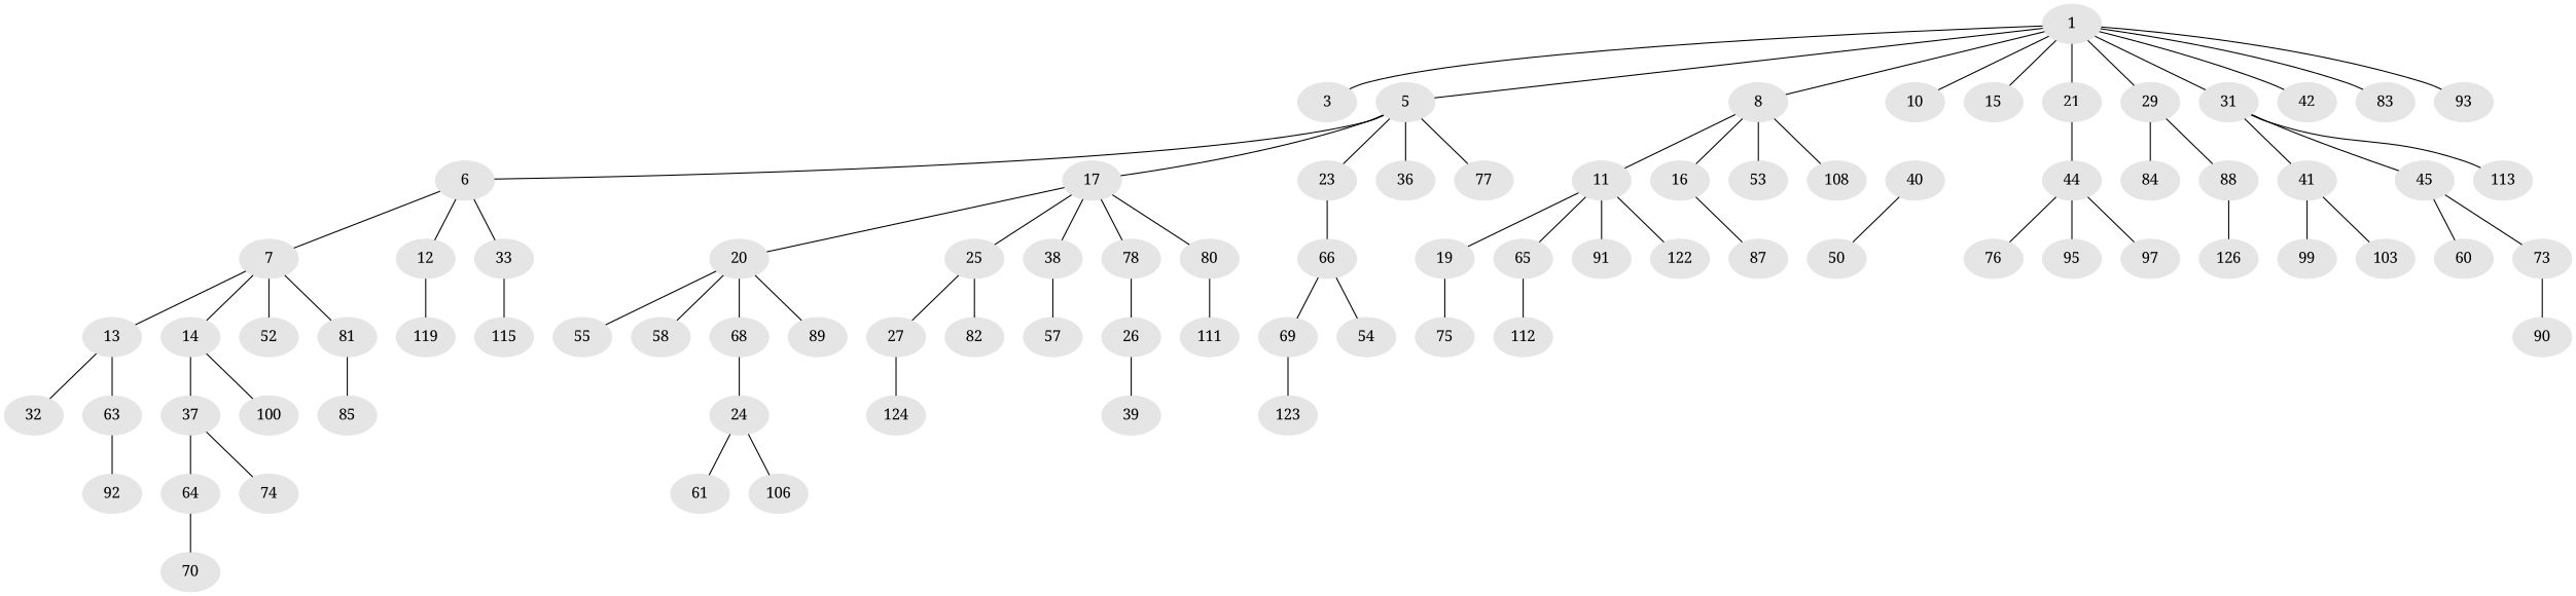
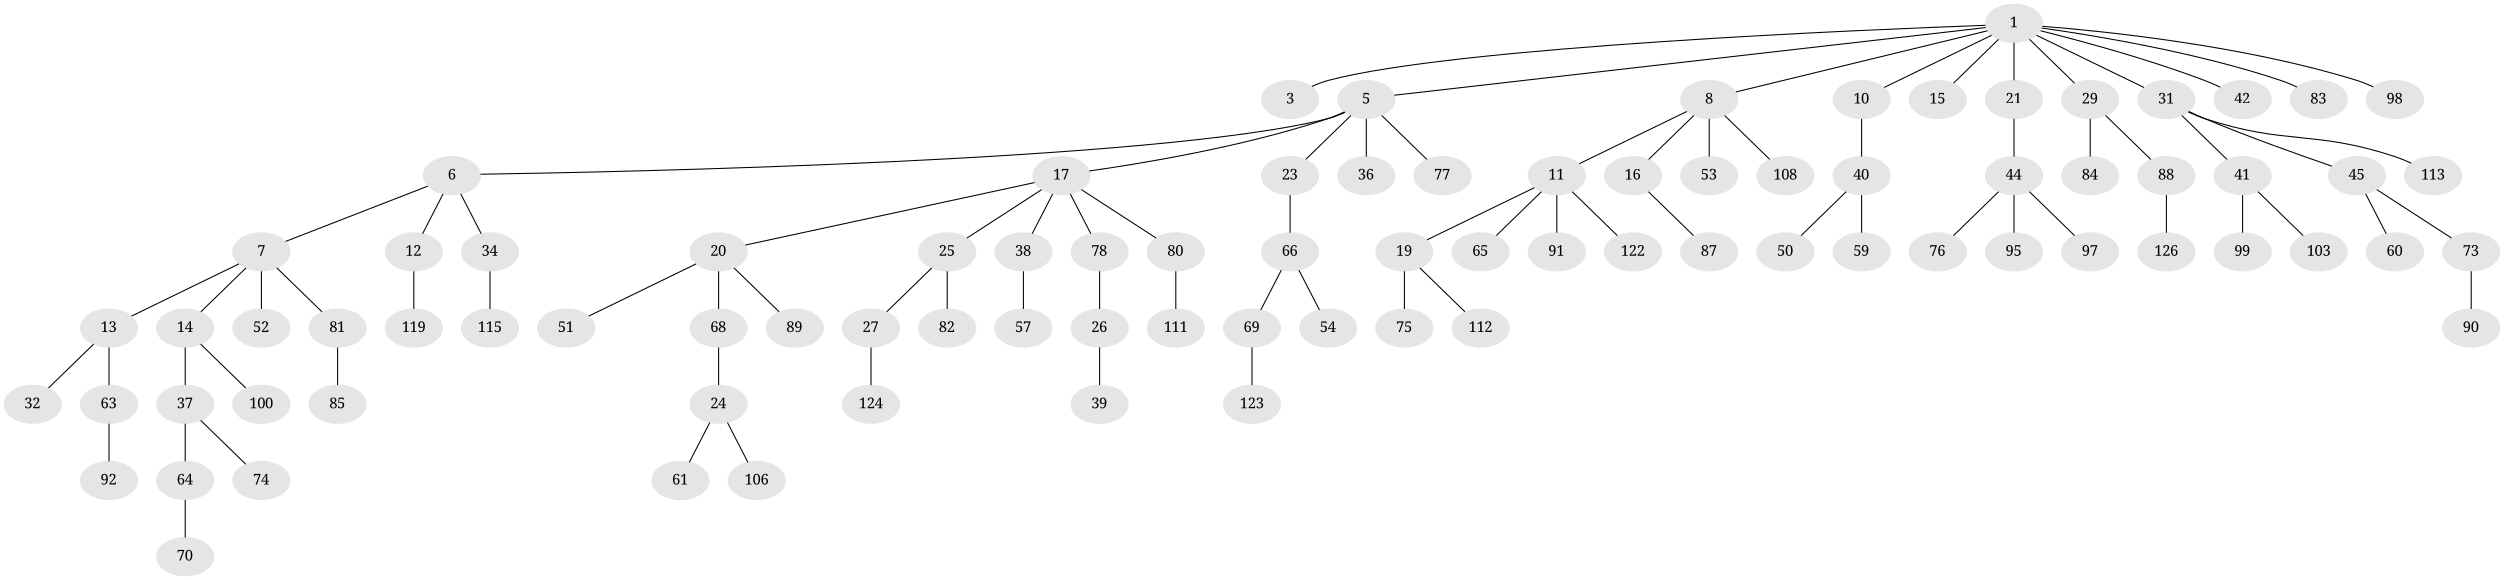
  graph {
    fontname="Noto Serif"
    node [color=gray90 fontname="Noto Serif" style=filled]
    edge [fontname="Noto Serif"]
    1 [super="+2"]
    3 [super="+4"]
    5 [super="+18"]
    8 [super="+67"]
    10
    15
    21 [super="+28"]
    29 [super="+79"]
    31 [super="+117"]
    42
    83
-   93
+   93 [label=98]
    6 [super="+30"]
    17 [super="+33"]
    23 [super="+35"]
    36
    77
    11 [super="+72"]
    16 [super="+46"]
    53
    108
    40 [super="+48"]
    44 [super="+109"]
    84
    88 [super="+125"]
    41 [super="+104"]
    45 [super="+51"]
    113 [super="+120"]
    7 [super="+9"]
    12
-   34 [super="+71" label=33]
+   34 [super="+71"]
    20 [super="+22"]
    25 [super="+43"]
    38 [super="+56"]
    78
    80
    66
    13 [super="+105"]
    14
    52
    81
    119
    115 [super="+116"]
    32
    63
    37 [super="+110"]
    100
    85 [super="+118"]
    19 [super="+47"]
    65
    91
    122
    87
    50 [super="+114"]
+   59
    75 [super="+101"]
    112
    92 [super="+98"]
    64 [super="+102"]
    74
-   55
-   58
+   55 [label=51]
    68
    89
    27 [super="+62"]
    82
    39 [super="+54"]
    26
    57
    111
    24 [super="+49"]
    61
    106
    76 [super="+96"]
    95
    97
    69 [super="+121"]
    n78 [label=54]
    124
    126
    99
    103
    60
    73
    70
    90 [super="+107"]
    123
    1 -- 3
    1 -- 5
    1 -- 8
    1 -- 10
    1 -- 15
    1 -- 21
    1 -- 29
    1 -- 31
    1 -- 42
    1 -- 83
    1 -- 93
    5 -- 6
    5 -- 17
    5 -- 23
    5 -- 36
    5 -- 77
    8 -- 11
    8 -- 16
    8 -- 53
    8 -- 108
+   10 -- 40
    21 -- 44
    29 -- 84
    29 -- 88
    31 -- 41
    31 -- 45
    31 -- 113
    6 -- 7
    6 -- 12
    6 -- 34
    17 -- 20
    17 -- 25
    17 -- 38
    17 -- 78
    17 -- 80
    23 -- 66
    11 -- 19
    11 -- 65
    11 -- 91
    11 -- 122
    16 -- 87
    40 -- 50
+   40 -- 59
    44 -- 76
    44 -- 95
    44 -- 97
    88 -- 126
    41 -- 99
    41 -- 103
    45 -- 60
    45 -- 73
    7 -- 13
    7 -- 14
    7 -- 52
    7 -- 81
    12 -- 119
    34 -- 115
    20 -- 55
-   20 -- 58
    20 -- 68
    20 -- 89
    25 -- 27
    25 -- 82
    38 -- 57
    78 -- 26
    80 -- 111
    66 -- 69
    66 -- n78
    13 -- 32
    13 -- 63
    14 -- 37
    14 -- 100
    81 -- 85
    63 -- 92
    37 -- 64
    37 -- 74
    19 -- 75
-   65 -- 112
+   19 -- 112
    64 -- 70
    68 -- 24
    27 -- 124
    26 -- 39
    24 -- 61
    24 -- 106
    69 -- 123
    73 -- 90
  }
